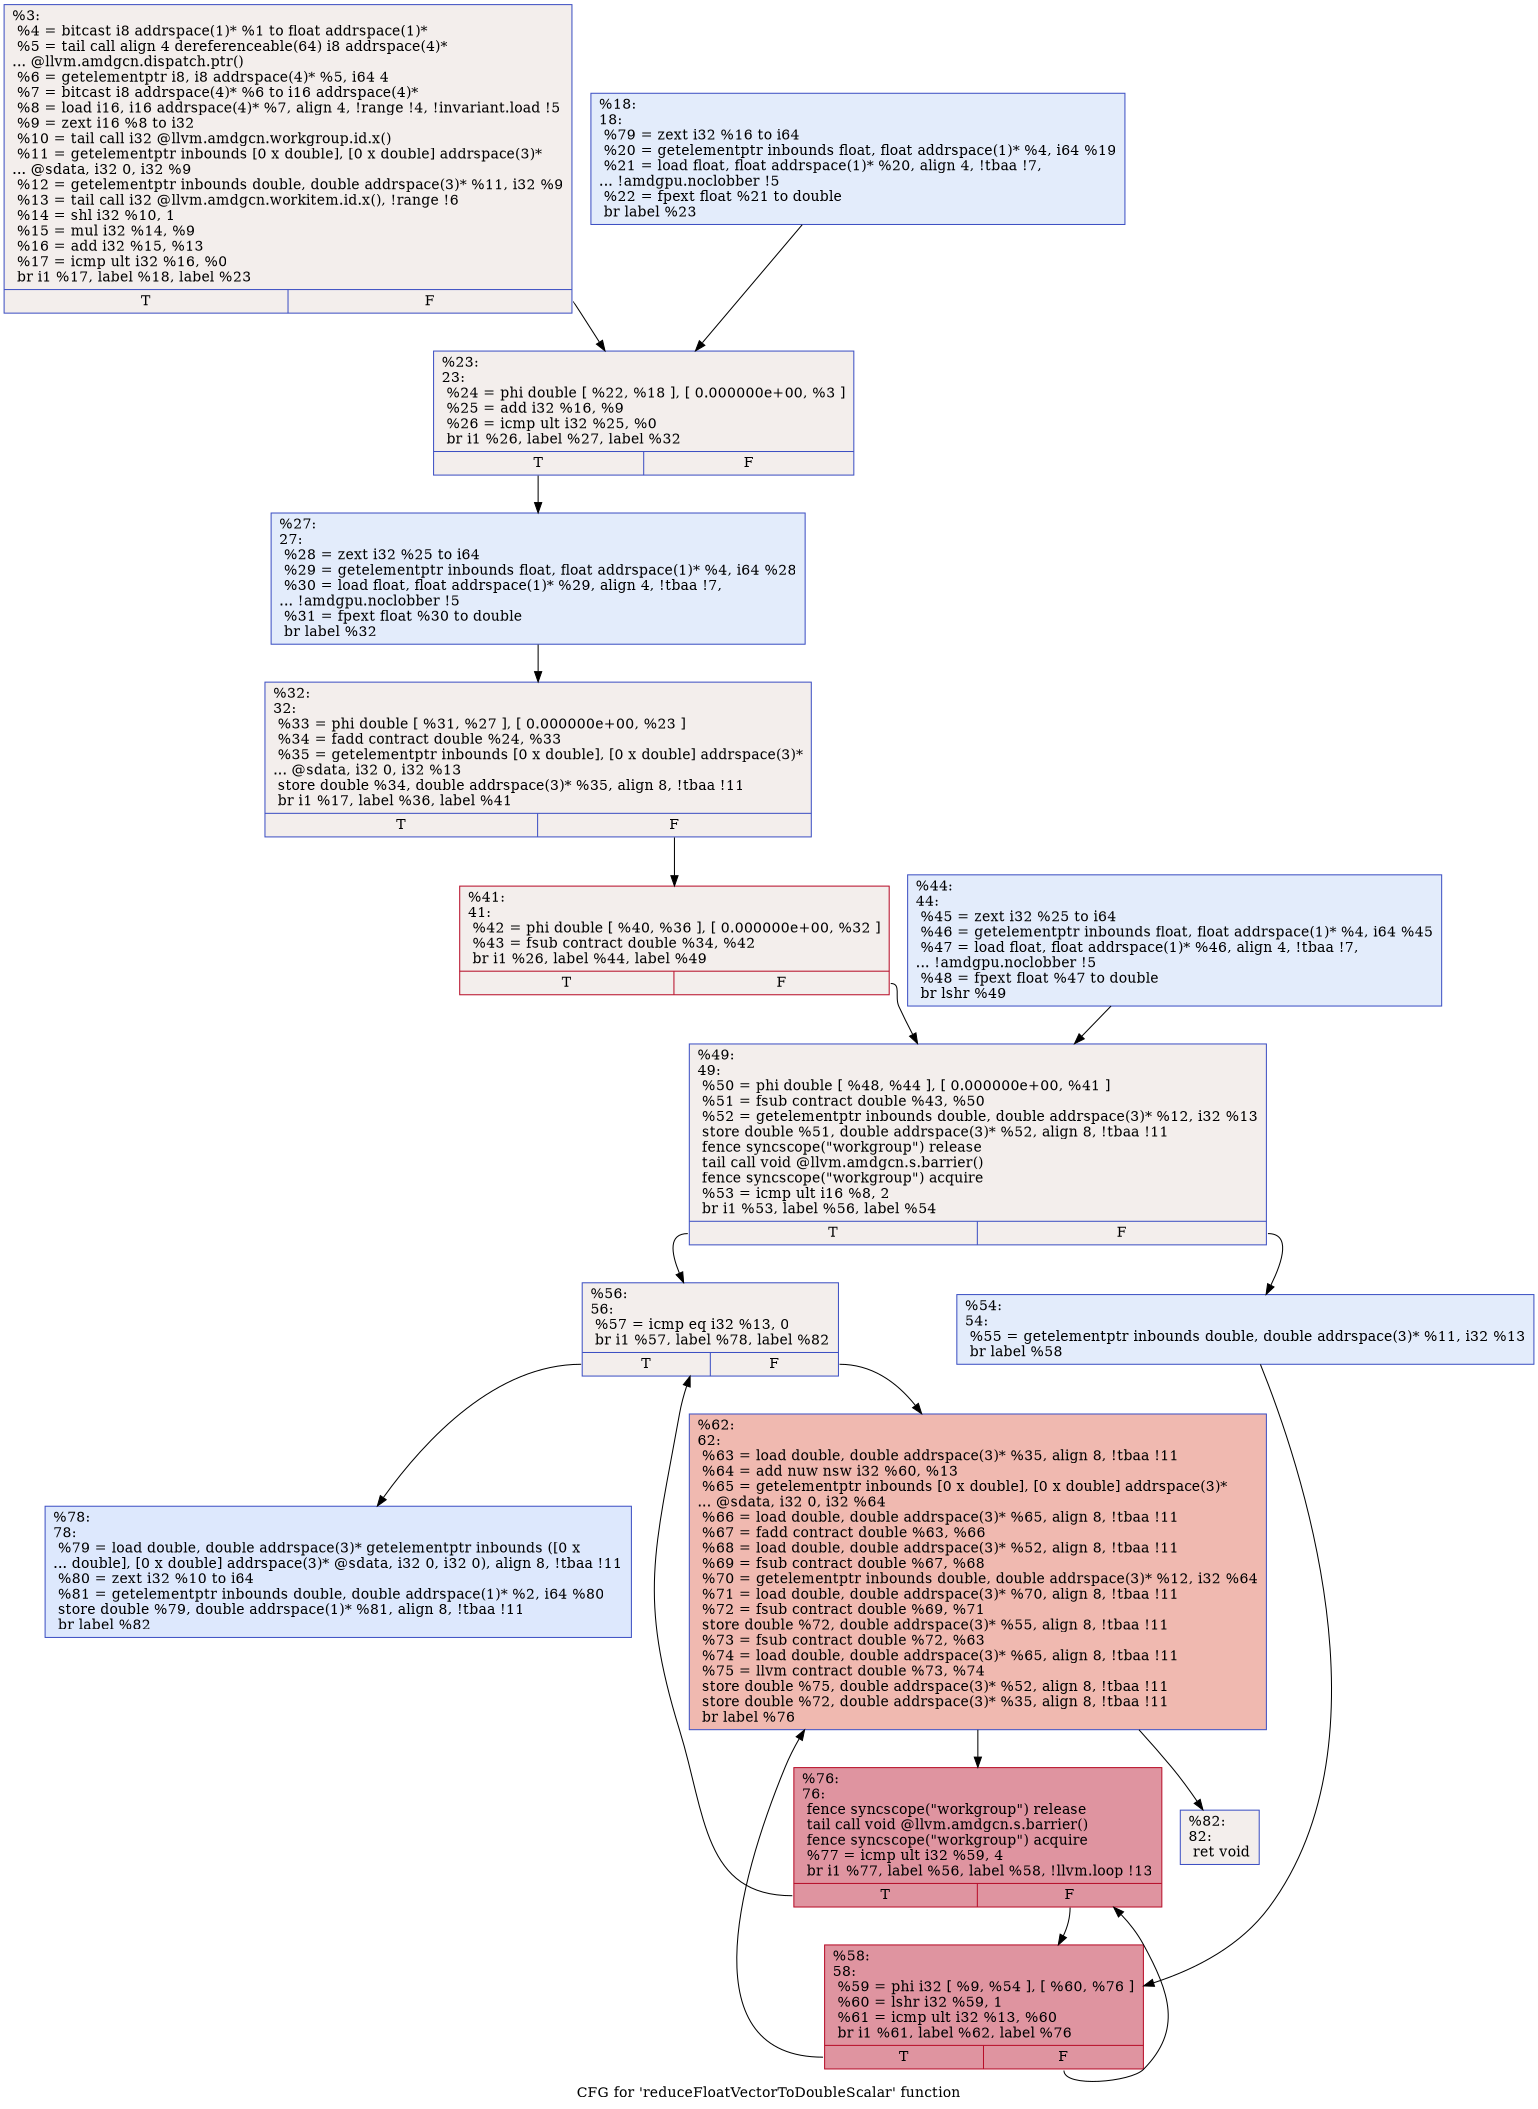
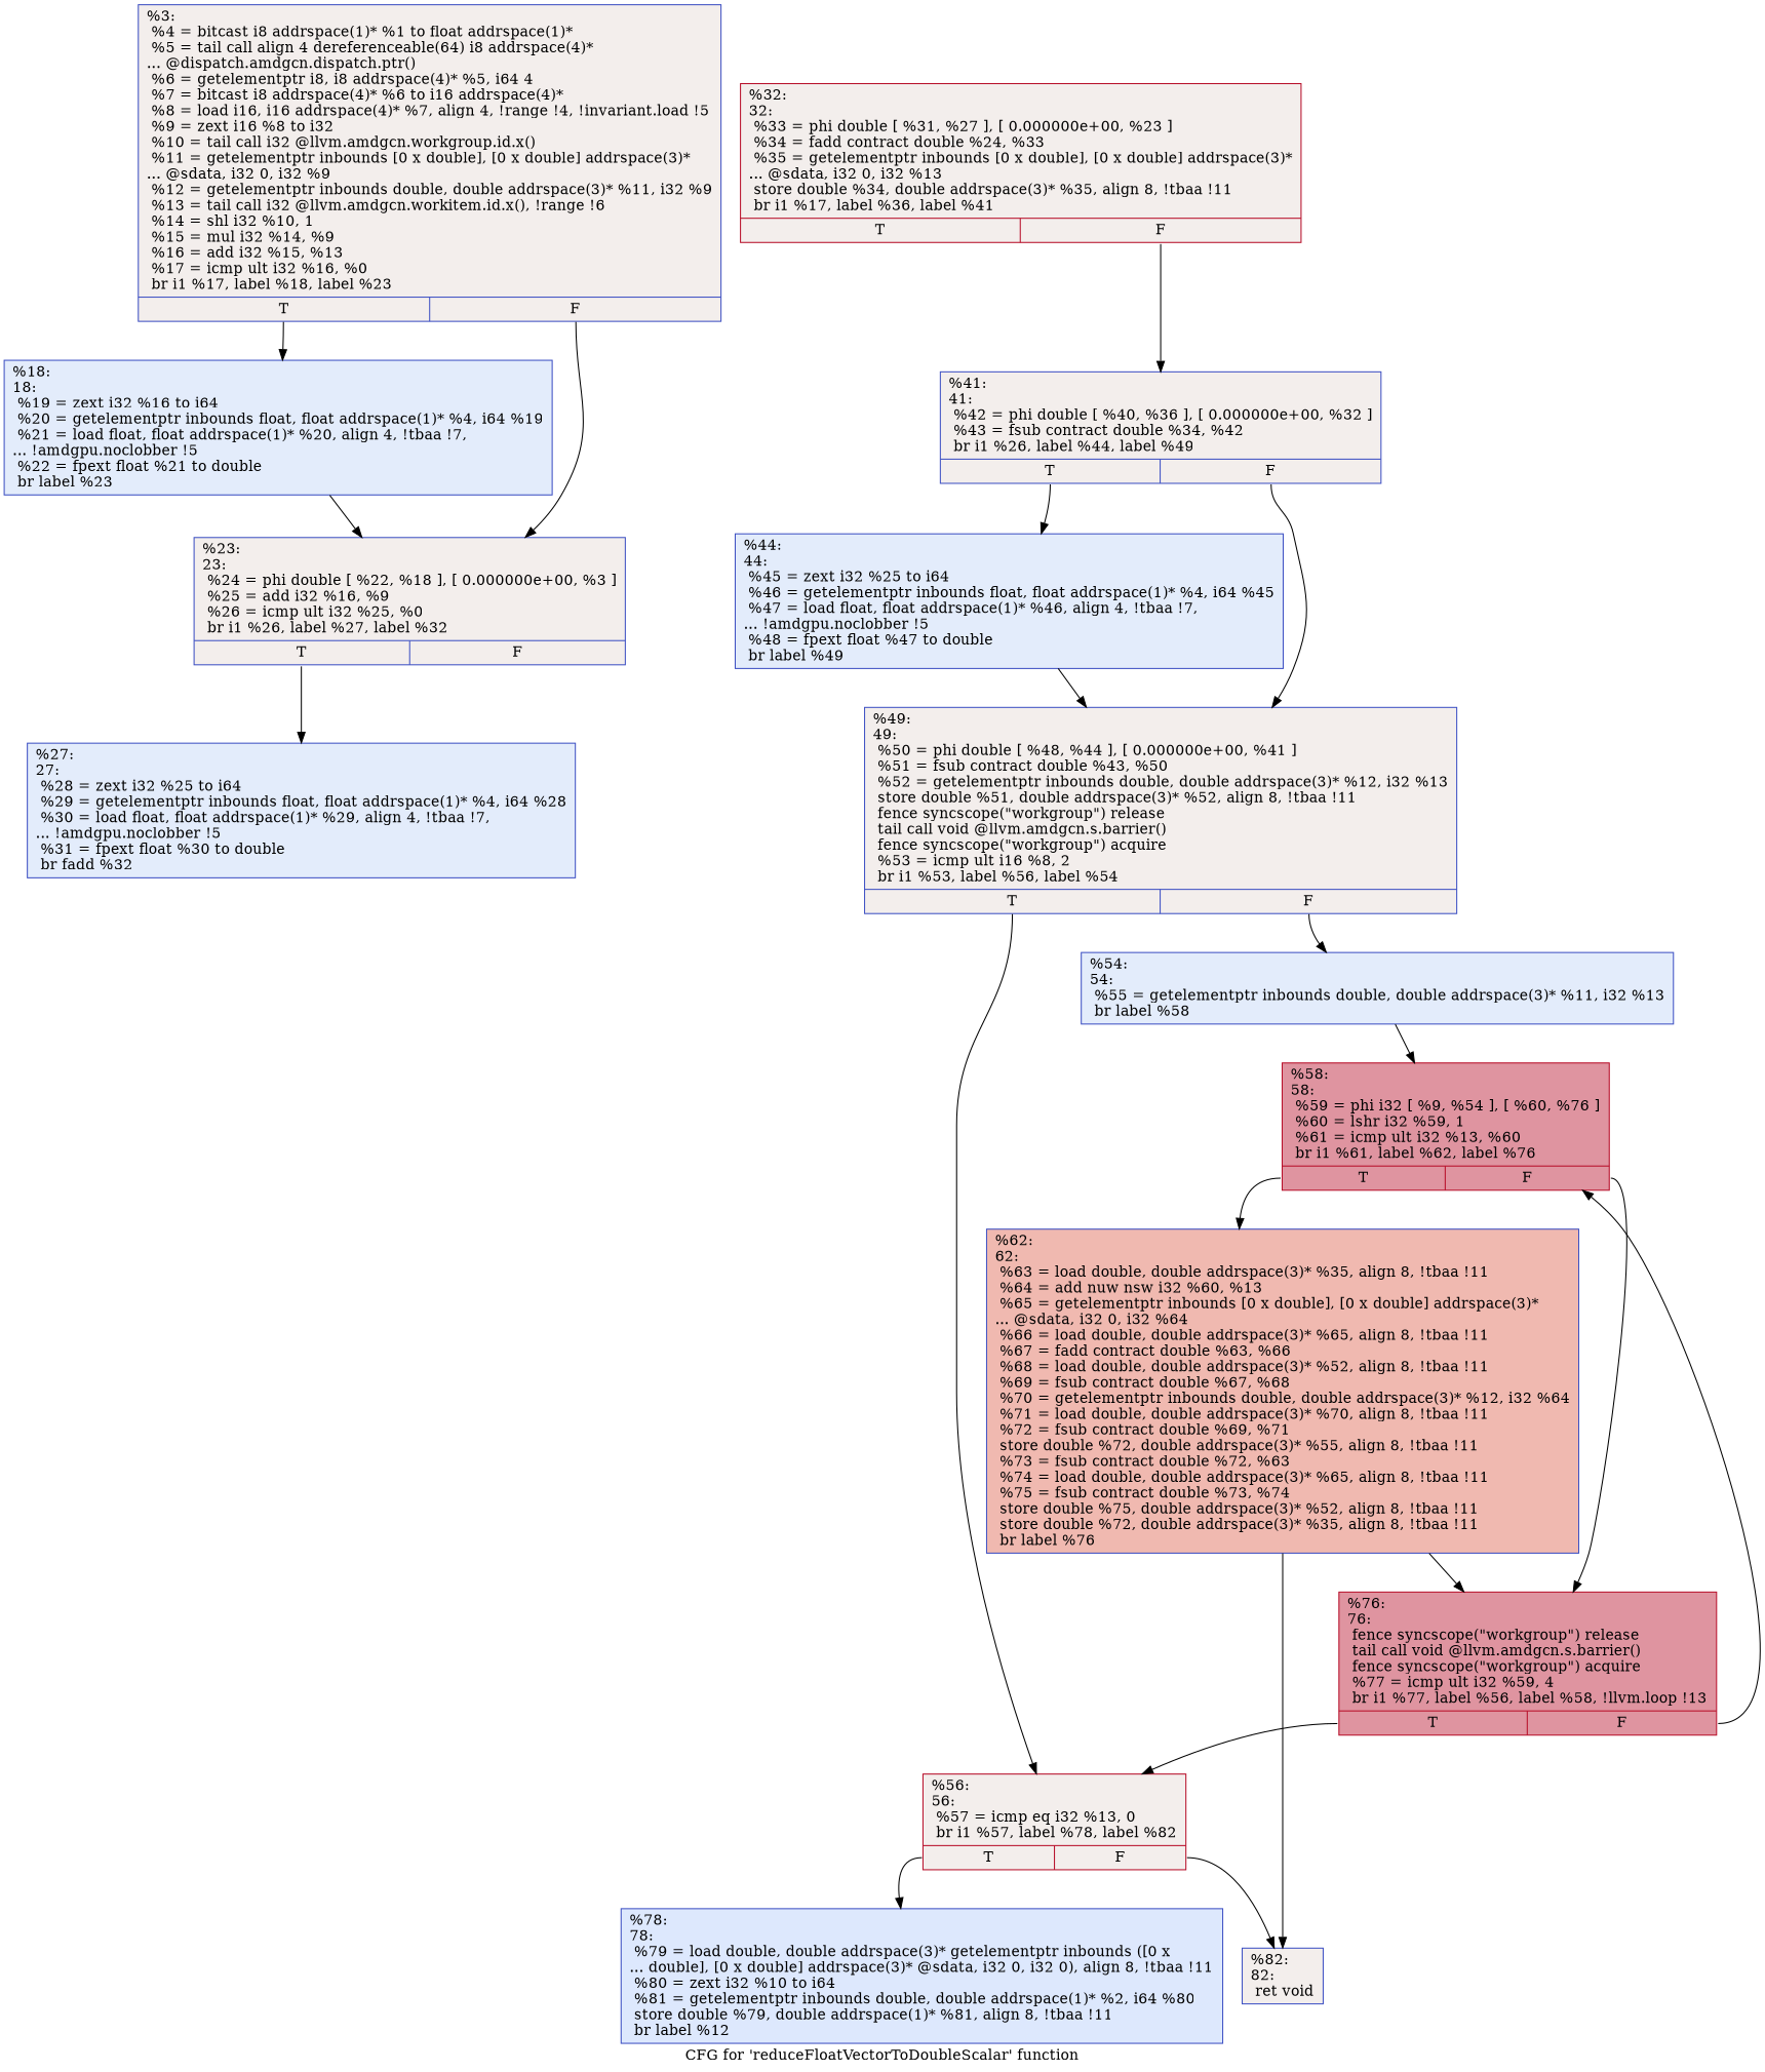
  digraph {
    label="CFG for 'reduceFloatVectorToDoubleScalar' function"
    node [color="#3d50c3ff" fillcolor="#e3d9d370" shape=record style=filled]
    edge [tailport=s0]
-   n1 [label="{%3:\l  %4 = bitcast i8 addrspace(1)* %1 to float addrspace(1)*\l  %5 = tail call align 4 dereferenceable(64) i8 addrspace(4)*\l... @llvm.amdgcn.dispatch.ptr()\l  %6 = getelementptr i8, i8 addrspace(4)* %5, i64 4\l  %7 = bitcast i8 addrspace(4)* %6 to i16 addrspace(4)*\l  %8 = load i16, i16 addrspace(4)* %7, align 4, !range !4, !invariant.load !5\l  %9 = zext i16 %8 to i32\l  %10 = tail call i32 @llvm.amdgcn.workgroup.id.x()\l  %11 = getelementptr inbounds [0 x double], [0 x double] addrspace(3)*\l... @sdata, i32 0, i32 %9\l  %12 = getelementptr inbounds double, double addrspace(3)* %11, i32 %9\l  %13 = tail call i32 @llvm.amdgcn.workitem.id.x(), !range !6\l  %14 = shl i32 %10, 1\l  %15 = mul i32 %14, %9\l  %16 = add i32 %15, %13\l  %17 = icmp ult i32 %16, %0\l  br i1 %17, label %18, label %23\l|{<s0>T|<s1>F}}"]
-   n2 [fillcolor="#bfd3f670" label="{%18:\l18:                                               \l  %79 = zext i32 %16 to i64\l  %20 = getelementptr inbounds float, float addrspace(1)* %4, i64 %19\l  %21 = load float, float addrspace(1)* %20, align 4, !tbaa !7,\l... !amdgpu.noclobber !5\l  %22 = fpext float %21 to double\l  br label %23\l}"]
+   n1 [label="{%3:\l  %4 = bitcast i8 addrspace(1)* %1 to float addrspace(1)*\l  %5 = tail call align 4 dereferenceable(64) i8 addrspace(4)*\l... @dispatch.amdgcn.dispatch.ptr()\l  %6 = getelementptr i8, i8 addrspace(4)* %5, i64 4\l  %7 = bitcast i8 addrspace(4)* %6 to i16 addrspace(4)*\l  %8 = load i16, i16 addrspace(4)* %7, align 4, !range !4, !invariant.load !5\l  %9 = zext i16 %8 to i32\l  %10 = tail call i32 @llvm.amdgcn.workgroup.id.x()\l  %11 = getelementptr inbounds [0 x double], [0 x double] addrspace(3)*\l... @sdata, i32 0, i32 %9\l  %12 = getelementptr inbounds double, double addrspace(3)* %11, i32 %9\l  %13 = tail call i32 @llvm.amdgcn.workitem.id.x(), !range !6\l  %14 = shl i32 %10, 1\l  %15 = mul i32 %14, %9\l  %16 = add i32 %15, %13\l  %17 = icmp ult i32 %16, %0\l  br i1 %17, label %18, label %23\l|{<s0>T|<s1>F}}"]
+   n2 [fillcolor="#bfd3f670" label="{%18:\l18:                                               \l  %19 = zext i32 %16 to i64\l  %20 = getelementptr inbounds float, float addrspace(1)* %4, i64 %19\l  %21 = load float, float addrspace(1)* %20, align 4, !tbaa !7,\l... !amdgpu.noclobber !5\l  %22 = fpext float %21 to double\l  br label %23\l}"]
    n3 [label="{%23:\l23:                                               \l  %24 = phi double [ %22, %18 ], [ 0.000000e+00, %3 ]\l  %25 = add i32 %16, %9\l  %26 = icmp ult i32 %25, %0\l  br i1 %26, label %27, label %32\l|{<s0>T|<s1>F}}"]
-   n4 [fillcolor="#bfd3f670" label="{%27:\l27:                                               \l  %28 = zext i32 %25 to i64\l  %29 = getelementptr inbounds float, float addrspace(1)* %4, i64 %28\l  %30 = load float, float addrspace(1)* %29, align 4, !tbaa !7,\l... !amdgpu.noclobber !5\l  %31 = fpext float %30 to double\l  br label %32\l}"]
-   n5 [label="{%32:\l32:                                               \l  %33 = phi double [ %31, %27 ], [ 0.000000e+00, %23 ]\l  %34 = fadd contract double %24, %33\l  %35 = getelementptr inbounds [0 x double], [0 x double] addrspace(3)*\l... @sdata, i32 0, i32 %13\l  store double %34, double addrspace(3)* %35, align 8, !tbaa !11\l  br i1 %17, label %36, label %41\l|{<s0>T|<s1>F}}"]
-   n6 [color="#b70d28ff" label="{%41:\l41:                                               \l  %42 = phi double [ %40, %36 ], [ 0.000000e+00, %32 ]\l  %43 = fsub contract double %34, %42\l  br i1 %26, label %44, label %49\l|{<s0>T|<s1>F}}"]
-   n7 [fillcolor="#bfd3f670" label="{%44:\l44:                                               \l  %45 = zext i32 %25 to i64\l  %46 = getelementptr inbounds float, float addrspace(1)* %4, i64 %45\l  %47 = load float, float addrspace(1)* %46, align 4, !tbaa !7,\l... !amdgpu.noclobber !5\l  %48 = fpext float %47 to double\l  br lshr %49\l}"]
+   n4 [fillcolor="#bfd3f670" label="{%27:\l27:                                               \l  %28 = zext i32 %25 to i64\l  %29 = getelementptr inbounds float, float addrspace(1)* %4, i64 %28\l  %30 = load float, float addrspace(1)* %29, align 4, !tbaa !7,\l... !amdgpu.noclobber !5\l  %31 = fpext float %30 to double\l  br fadd %32\l}"]
+   n5 [color="#b70d28ff" label="{%32:\l32:                                               \l  %33 = phi double [ %31, %27 ], [ 0.000000e+00, %23 ]\l  %34 = fadd contract double %24, %33\l  %35 = getelementptr inbounds [0 x double], [0 x double] addrspace(3)*\l... @sdata, i32 0, i32 %13\l  store double %34, double addrspace(3)* %35, align 8, !tbaa !11\l  br i1 %17, label %36, label %41\l|{<s0>T|<s1>F}}"]
+   n6 [label="{%41:\l41:                                               \l  %42 = phi double [ %40, %36 ], [ 0.000000e+00, %32 ]\l  %43 = fsub contract double %34, %42\l  br i1 %26, label %44, label %49\l|{<s0>T|<s1>F}}"]
+   n7 [fillcolor="#bfd3f670" label="{%44:\l44:                                               \l  %45 = zext i32 %25 to i64\l  %46 = getelementptr inbounds float, float addrspace(1)* %4, i64 %45\l  %47 = load float, float addrspace(1)* %46, align 4, !tbaa !7,\l... !amdgpu.noclobber !5\l  %48 = fpext float %47 to double\l  br label %49\l}"]
    n8 [label="{%49:\l49:                                               \l  %50 = phi double [ %48, %44 ], [ 0.000000e+00, %41 ]\l  %51 = fsub contract double %43, %50\l  %52 = getelementptr inbounds double, double addrspace(3)* %12, i32 %13\l  store double %51, double addrspace(3)* %52, align 8, !tbaa !11\l  fence syncscope(\"workgroup\") release\l  tail call void @llvm.amdgcn.s.barrier()\l  fence syncscope(\"workgroup\") acquire\l  %53 = icmp ult i16 %8, 2\l  br i1 %53, label %56, label %54\l|{<s0>T|<s1>F}}"]
-   n9 [label="{%56:\l56:                                               \l  %57 = icmp eq i32 %13, 0\l  br i1 %57, label %78, label %82\l|{<s0>T|<s1>F}}"]
+   n9 [color="#b70d28ff" label="{%56:\l56:                                               \l  %57 = icmp eq i32 %13, 0\l  br i1 %57, label %78, label %82\l|{<s0>T|<s1>F}}"]
    n10 [fillcolor="#bfd3f670" label="{%54:\l54:                                               \l  %55 = getelementptr inbounds double, double addrspace(3)* %11, i32 %13\l  br label %58\l}"]
-   n11 [fillcolor="#b2ccfb70" label="{%78:\l78:                                               \l  %79 = load double, double addrspace(3)* getelementptr inbounds ([0 x\l... double], [0 x double] addrspace(3)* @sdata, i32 0, i32 0), align 8, !tbaa !11\l  %80 = zext i32 %10 to i64\l  %81 = getelementptr inbounds double, double addrspace(1)* %2, i64 %80\l  store double %79, double addrspace(1)* %81, align 8, !tbaa !11\l  br label %82\l}"]
+   n11 [fillcolor="#b2ccfb70" label="{%78:\l78:                                               \l  %79 = load double, double addrspace(3)* getelementptr inbounds ([0 x\l... double], [0 x double] addrspace(3)* @sdata, i32 0, i32 0), align 8, !tbaa !11\l  %80 = zext i32 %10 to i64\l  %81 = getelementptr inbounds double, double addrspace(1)* %2, i64 %80\l  store double %79, double addrspace(1)* %81, align 8, !tbaa !11\l  br label %12\l}"]
    n12 [label="{%82:\l82:                                               \l  ret void\l}"]
    n13 [color="#b70d28ff" fillcolor="#b70d2870" label="{%58:\l58:                                               \l  %59 = phi i32 [ %9, %54 ], [ %60, %76 ]\l  %60 = lshr i32 %59, 1\l  %61 = icmp ult i32 %13, %60\l  br i1 %61, label %62, label %76\l|{<s0>T|<s1>F}}"]
-   n14 [fillcolor="#de614d70" label="{%62:\l62:                                               \l  %63 = load double, double addrspace(3)* %35, align 8, !tbaa !11\l  %64 = add nuw nsw i32 %60, %13\l  %65 = getelementptr inbounds [0 x double], [0 x double] addrspace(3)*\l... @sdata, i32 0, i32 %64\l  %66 = load double, double addrspace(3)* %65, align 8, !tbaa !11\l  %67 = fadd contract double %63, %66\l  %68 = load double, double addrspace(3)* %52, align 8, !tbaa !11\l  %69 = fsub contract double %67, %68\l  %70 = getelementptr inbounds double, double addrspace(3)* %12, i32 %64\l  %71 = load double, double addrspace(3)* %70, align 8, !tbaa !11\l  %72 = fsub contract double %69, %71\l  store double %72, double addrspace(3)* %55, align 8, !tbaa !11\l  %73 = fsub contract double %72, %63\l  %74 = load double, double addrspace(3)* %65, align 8, !tbaa !11\l  %75 = llvm contract double %73, %74\l  store double %75, double addrspace(3)* %52, align 8, !tbaa !11\l  store double %72, double addrspace(3)* %35, align 8, !tbaa !11\l  br label %76\l}"]
+   n14 [fillcolor="#de614d70" label="{%62:\l62:                                               \l  %63 = load double, double addrspace(3)* %35, align 8, !tbaa !11\l  %64 = add nuw nsw i32 %60, %13\l  %65 = getelementptr inbounds [0 x double], [0 x double] addrspace(3)*\l... @sdata, i32 0, i32 %64\l  %66 = load double, double addrspace(3)* %65, align 8, !tbaa !11\l  %67 = fadd contract double %63, %66\l  %68 = load double, double addrspace(3)* %52, align 8, !tbaa !11\l  %69 = fsub contract double %67, %68\l  %70 = getelementptr inbounds double, double addrspace(3)* %12, i32 %64\l  %71 = load double, double addrspace(3)* %70, align 8, !tbaa !11\l  %72 = fsub contract double %69, %71\l  store double %72, double addrspace(3)* %55, align 8, !tbaa !11\l  %73 = fsub contract double %72, %63\l  %74 = load double, double addrspace(3)* %65, align 8, !tbaa !11\l  %75 = fsub contract double %73, %74\l  store double %75, double addrspace(3)* %52, align 8, !tbaa !11\l  store double %72, double addrspace(3)* %35, align 8, !tbaa !11\l  br label %76\l}"]
    n15 [color="#b70d28ff" fillcolor="#b70d2870" label="{%76:\l76:                                               \l  fence syncscope(\"workgroup\") release\l  tail call void @llvm.amdgcn.s.barrier()\l  fence syncscope(\"workgroup\") acquire\l  %77 = icmp ult i32 %59, 4\l  br i1 %77, label %56, label %58, !llvm.loop !13\l|{<s0>T|<s1>F}}"]
+   n1 -> n2
    n1 -> n3 [tailport=s1]
    n2 -> n3
    n3 -> n4
-   n4 -> n5
    n5 -> n6 [tailport=s1]
+   n6 -> n7
    n6 -> n8 [tailport=s1]
    n7 -> n8
    n8 -> n9
    n8 -> n10 [tailport=s1]
    n9 -> n11
-   n9 -> n14 [tailport=s1]
+   n9 -> n12 [tailport=s1]
    n10 -> n13
    n13 -> n14
    n13 -> n15 [tailport=s1]
    n14 -> n12
    n14 -> n15
    n15 -> n9
    n15 -> n13 [tailport=s1]
  }
